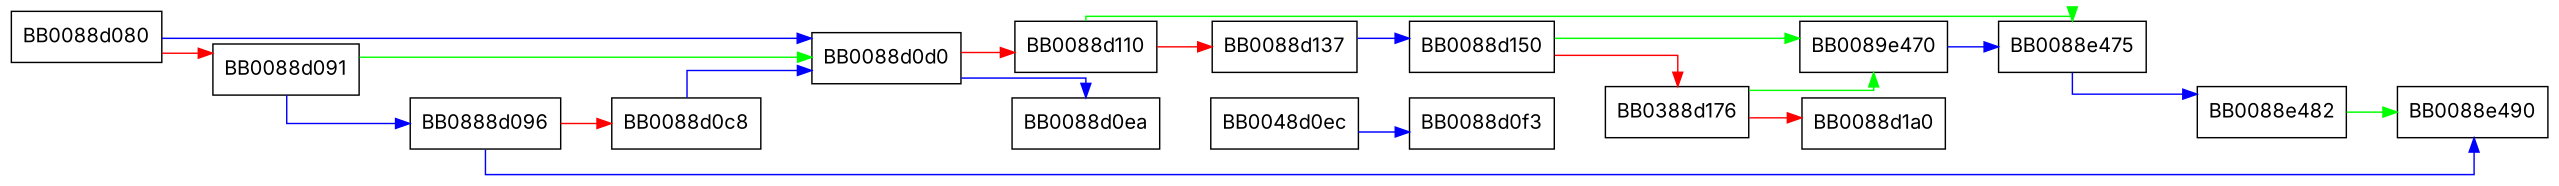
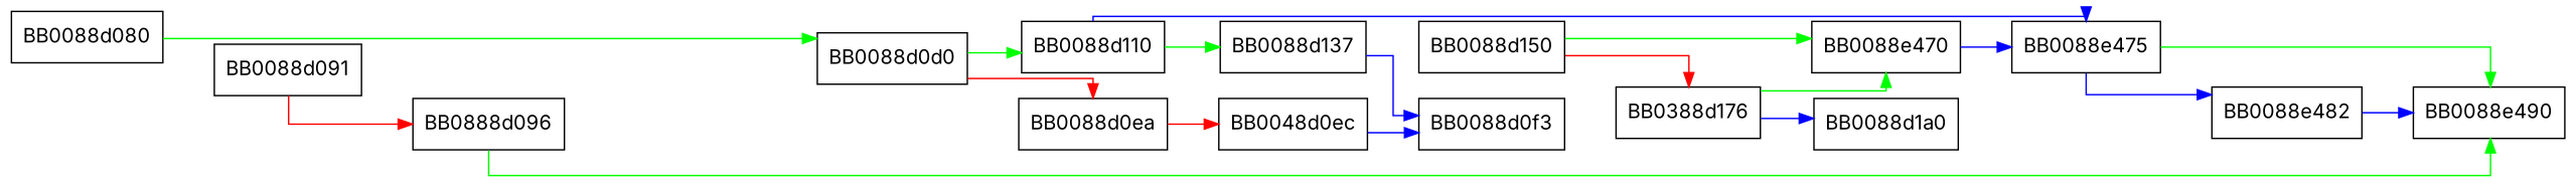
  digraph {
    fontname=Inter
    rankdir=LR
    splines=ortho
    node [fontname=Inter shape=box]
    edge [color=green fontname=Inter]
    BB0088d080
    BB0088d0d0
    BB0088d091
    BB0088d110
    BB0088d0ea
    n6 [label=BB0888d096]
    BB0088e475
    BB0088d137
    n9 [label=BB0048d0ec]
    BB0088e490
-   BB0088d0c8
    BB0088e482
    BB0088d150
    BB0088d0f3
-   BB0088e470 [label=BB0089e470]
+   BB0088e470
    n16 [label=BB0388d176]
    BB0088d1a0
-   BB0088d080 -> BB0088d0d0 [color=blue]
-   BB0088d080 -> BB0088d091 [color=red]
-   BB0088d0d0 -> BB0088d110 [color=red]
-   BB0088d0d0 -> BB0088d0ea [color=blue]
-   BB0088d091 -> BB0088d0d0
-   BB0088d091 -> n6 [color=blue]
-   BB0088d110 -> BB0088e475
-   BB0088d110 -> BB0088d137 [color=red]
-   n6 -> BB0088e490 [color=blue]
-   n6 -> BB0088d0c8 [color=red]
+   BB0088d080 -> BB0088d0d0
+   BB0088d0d0 -> BB0088d110
+   BB0088d0d0 -> BB0088d0ea [color=red]
+   BB0088d091 -> n6 [color=red]
+   BB0088d110 -> BB0088e475 [color=blue]
+   BB0088d110 -> BB0088d137
+   BB0088d0ea -> n9 [color=red]
+   n6 -> BB0088e490
+   BB0088e475 -> BB0088e490
    BB0088e475 -> BB0088e482 [color=blue]
-   BB0088d137 -> BB0088d150 [color=blue]
+   BB0088d137 -> BB0088d0f3 [color=blue]
    n9 -> BB0088d0f3 [color=blue]
-   BB0088d0c8 -> BB0088d0d0 [color=blue]
-   BB0088e482 -> BB0088e490
+   BB0088e482 -> BB0088e490 [color=blue]
    BB0088d150 -> BB0088e470
    BB0088d150 -> n16 [color=red]
    BB0088e470 -> BB0088e475 [color=blue]
    n16 -> BB0088e470
-   n16 -> BB0088d1a0 [color=red]
+   n16 -> BB0088d1a0 [color=blue]
  }
